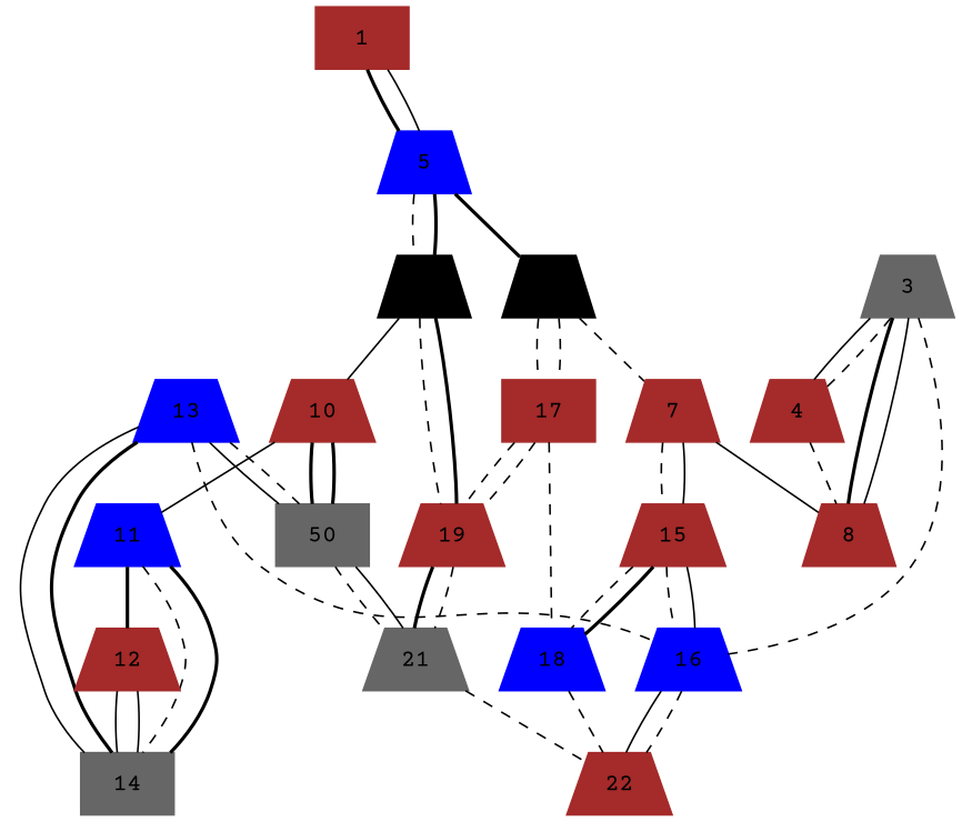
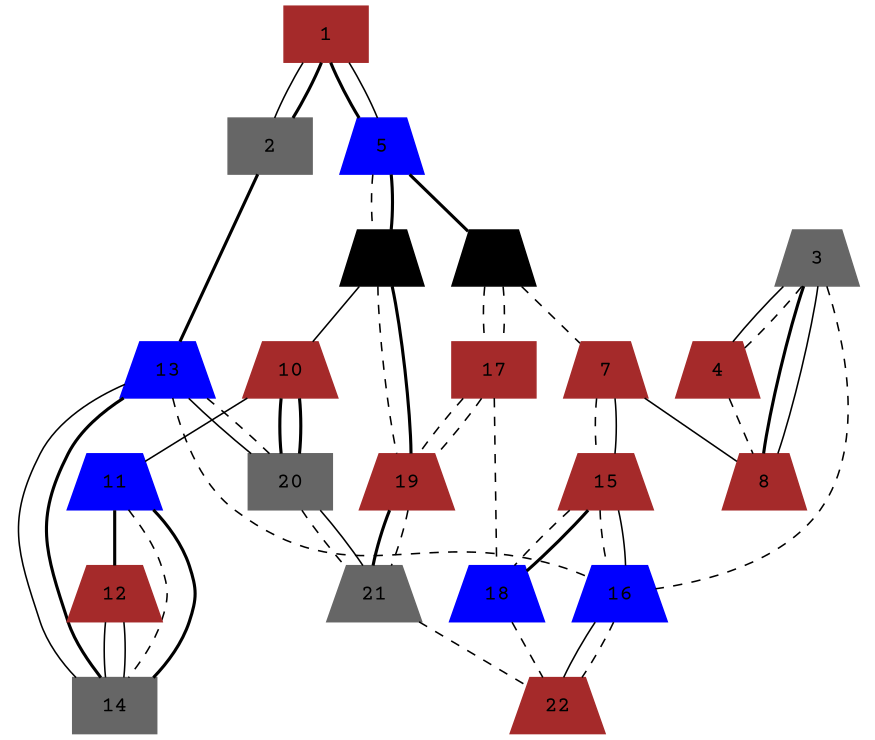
  graph {
    fontname="Courier Prime"
    node [color=brown fontname="Courier Prime" shape=trapezium style=filled]
    edge [fontname="Courier Prime" style=dashed]
    1 [shape=box]
+   2 [color=gray40 shape=box]
    5 [color=blue]
    13 [color=blue]
    6 [color=black]
    9 [color=black]
    3 [color=gray40]
    4
    8
    16 [color=blue]
-   20 [color=gray40 shape=box label=50]
+   20 [color=gray40 shape=box]
    14 [color=gray40 shape=box]
    22
    7
    17 [shape=box]
    10
    19
    15
    18 [color=blue]
    11 [color=blue]
    21 [color=gray40]
    12
+   1 -- 2 [style=solid]
+   1 -- 2 [style=bold]
    1 -- 5 [style=bold]
    1 -- 5 [style=solid]
+   2 -- 13 [style=bold]
    5 -- 6 [style=bold]
    5 -- 9
    5 -- 9 [style=bold]
    13 -- 16
    13 -- 20 [style=solid]
    13 -- 20
    13 -- 14 [style=solid]
    13 -- 14 [style=bold]
    6 -- 7
    6 -- 17
    6 -- 17
    9 -- 10 [style=solid]
    9 -- 19
    9 -- 19 [style=bold]
    3 -- 4 [style=solid]
    3 -- 4
    3 -- 8 [style=bold]
    3 -- 8 [style=solid]
    3 -- 16
    4 -- 8
    16 -- 22 [style=solid]
    16 -- 22
    20 -- 21
    20 -- 21 [style=solid]
    7 -- 8 [style=solid]
    7 -- 15
    7 -- 15 [style=solid]
    17 -- 19
    17 -- 19
    17 -- 18
    10 -- 20 [style=bold]
    10 -- 20 [style=bold]
    10 -- 11 [style=solid]
    19 -- 21 [style=bold]
    19 -- 21
    15 -- 16
    15 -- 16 [style=solid]
    15 -- 18
    15 -- 18 [style=bold]
    18 -- 22
    11 -- 14
    11 -- 14 [style=bold]
    11 -- 12 [style=bold]
    21 -- 22
    12 -- 14 [style=solid]
    12 -- 14 [style=solid]
  }
